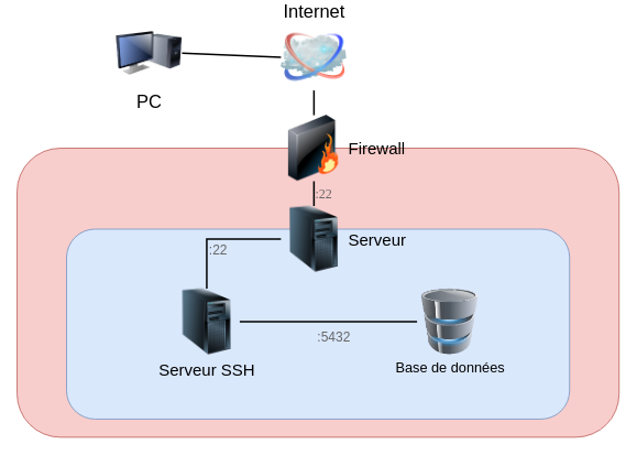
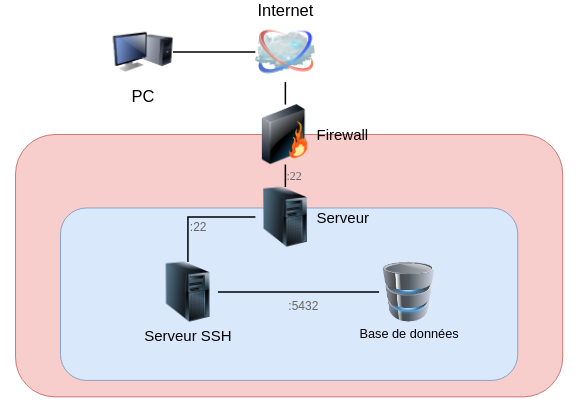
  <mxCell id="0" />
  <mxCell id="1" parent="0" />
  <mxCell id="2" value="" style="rounded=1;whiteSpace=wrap;html=1;fillColor=#f8cecc;strokeColor=#b85450;" vertex="1" parent="1"><mxGeometry x="20" y="170" width="730" height="350" as="geometry" /></mxCell>
  <mxCell id="3" value="" style="rounded=1;whiteSpace=wrap;html=1;fillColor=#dae8fc;strokeColor=#6c8ebf;" vertex="1" parent="1"><mxGeometry x="80" y="268" width="610" height="230" as="geometry" /></mxCell>
  <mxCell id="4" value=":22" style="edgeStyle=none;rounded=0;html=1;labelBackgroundColor=none;endArrow=none;strokeWidth=2;fontFamily=Verdana;fontSize=16;align=left;fontColor=#666666;" parent="1" source="13" target="7" edge="1"><mxGeometry relative="1" as="geometry"><mxPoint x="380" y="345" as="sourcePoint" /></mxGeometry></mxCell>
  <mxCell id="5" value="Internet" style="image;html=1;labelBackgroundColor=#ffffff;image=img/lib/clip_art/networking/Cloud_128x128.png;rounded=1;shadow=0;comic=0;strokeWidth=2;fontSize=22;labelPosition=center;verticalLabelPosition=top;align=center;verticalAlign=bottom;" parent="1" vertex="1"><mxGeometry x="340" y="20" width="80" height="80" as="geometry" /></mxCell>
  <mxCell id="6" style="edgeStyle=none;rounded=0;html=1;labelBackgroundColor=none;endArrow=none;strokeWidth=2;fontFamily=Verdana;fontSize=22" parent="1" source="7" target="5" edge="1"><mxGeometry relative="1" as="geometry" /></mxCell>
  <mxCell id="7" value="Firewall" style="image;html=1;labelBackgroundColor=none;image=img/lib/clip_art/networking/Firewall_128x128.png;rounded=1;shadow=0;comic=0;strokeWidth=2;fontSize=20;labelPosition=right;verticalLabelPosition=middle;align=left;verticalAlign=middle;" parent="1" vertex="1"><mxGeometry x="340" y="130" width="80" height="80" as="geometry" /></mxCell>
- <mxCell id="8" value="PC" style="image;html=1;labelBackgroundColor=#ffffff;image=img/lib/clip_art/computers/Monitor_Tower_128x128.png;rounded=1;shadow=0;comic=0;strokeWidth=2;fontSize=22" parent="1" vertex="1"><mxGeometry x="140" y="15" width="80" height="80" as="geometry" /></mxCell>
+ <mxCell id="8" value="PC" style="image;html=1;labelBackgroundColor=#ffffff;image=img/lib/clip_art/computers/Monitor_Tower_128x128.png;rounded=1;shadow=0;comic=0;strokeWidth=2;fontSize=22" parent="1" vertex="1"><mxGeometry x="150" y="20" width="80" height="80" as="geometry" /></mxCell>
  <mxCell id="9" value="Base de données" style="image;html=1;image=img/lib/clip_art/computers/Database_128x128.png;labelBackgroundColor=none;fontSize=17;" vertex="1" parent="1"><mxGeometry x="505" y="340" width="80" height="80" as="geometry" /></mxCell>
  <mxCell id="10" value="Serveur SSH" style="image;html=1;image=img/lib/clip_art/computers/Server_Tower_128x128.png;labelBackgroundColor=none;fontSize=20;" vertex="1" parent="1"><mxGeometry x="210" y="340" width="80" height="80" as="geometry" /></mxCell>
  <mxCell id="11" value="" style="edgeStyle=none;rounded=0;html=1;labelBackgroundColor=none;endArrow=none;strokeWidth=2;fontFamily=Verdana;fontSize=22;exitX=0.5;exitY=0;exitDx=0;exitDy=0;" edge="1" parent="1" source="10" target="13"><mxGeometry relative="1" as="geometry"><mxPoint x="380" y="345" as="sourcePoint" /><mxPoint x="380" y="210" as="targetPoint" /><Array as="points"><mxPoint x="250" y="280" /></Array></mxGeometry></mxCell>
  <mxCell id="12" value=":22" style="edgeLabel;html=1;align=left;verticalAlign=middle;resizable=0;points=[];fontSize=16;labelBackgroundColor=none;fontColor=#666666;" vertex="1" connectable="0" parent="11"><mxGeometry x="-0.36" y="-1" relative="1" as="geometry"><mxPoint as="offset" /></mxGeometry></mxCell>
  <mxCell id="13" value="Serveur" style="image;html=1;image=img/lib/clip_art/computers/Server_Tower_128x128.png;labelBackgroundColor=none;labelPosition=right;verticalLabelPosition=middle;align=left;verticalAlign=middle;fontSize=20;" vertex="1" parent="1"><mxGeometry x="340" y="240" width="80" height="80" as="geometry" /></mxCell>
  <mxCell id="14" style="edgeStyle=none;rounded=0;html=1;labelBackgroundColor=none;endArrow=none;strokeWidth=2;fontFamily=Verdana;fontSize=22;entryX=1;entryY=0.5;entryDx=0;entryDy=0;exitX=0;exitY=0.5;exitDx=0;exitDy=0;" edge="1" parent="1" source="5" target="8"><mxGeometry relative="1" as="geometry"><mxPoint x="390" y="140" as="sourcePoint" /><mxPoint x="390" y="110" as="targetPoint" /></mxGeometry></mxCell>
  <mxCell id="15" style="edgeStyle=none;rounded=0;html=1;labelBackgroundColor=none;endArrow=none;strokeWidth=2;fontFamily=Verdana;fontSize=22;entryX=0;entryY=0.5;entryDx=0;entryDy=0;" edge="1" parent="1" source="10" target="9"><mxGeometry relative="1" as="geometry"><mxPoint x="400" y="150" as="sourcePoint" /><mxPoint x="400" y="120" as="targetPoint" /></mxGeometry></mxCell>
  <mxCell id="16" value=":5432" style="edgeLabel;html=1;align=center;verticalAlign=top;resizable=0;points=[];labelBackgroundColor=none;fontColor=#666666;fontSize=16;" vertex="1" connectable="0" parent="15"><mxGeometry x="0.05" y="-2" relative="1" as="geometry"><mxPoint as="offset" /></mxGeometry></mxCell>
